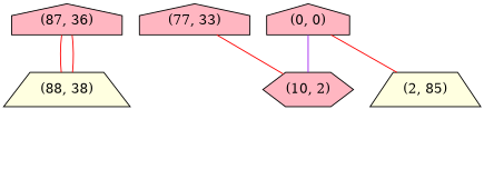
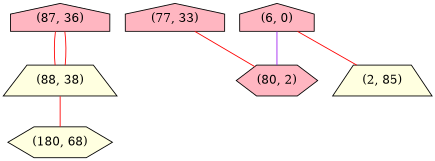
  graph {
    node [fillcolor=lightpink shape=house style=filled]
    edge [color=red weight=1]
    n1 [fillcolor=lightyellow label="(88, 38)" shape=trapezium]
    "(87, 36)"
-   "(10, 2)" [shape=hexagon]
+   "(180, 68)" [fillcolor=lightyellow shape=hexagon]
+   "(10, 2)" [shape=hexagon label="(80, 2)"]
    "(77, 33)"
    "(2, 85)" [fillcolor=lightyellow shape=trapezium]
-   "(0, 0)"
+   "(0, 0)" [label="(6, 0)"]
+   n1 -- "(180, 68)"
    "(87, 36)" -- n1
    "(87, 36)" -- n1
    "(77, 33)" -- "(10, 2)"
    "(0, 0)" -- "(10, 2)" [color=purple weight=4]
    "(0, 0)" -- "(2, 85)"
  }
